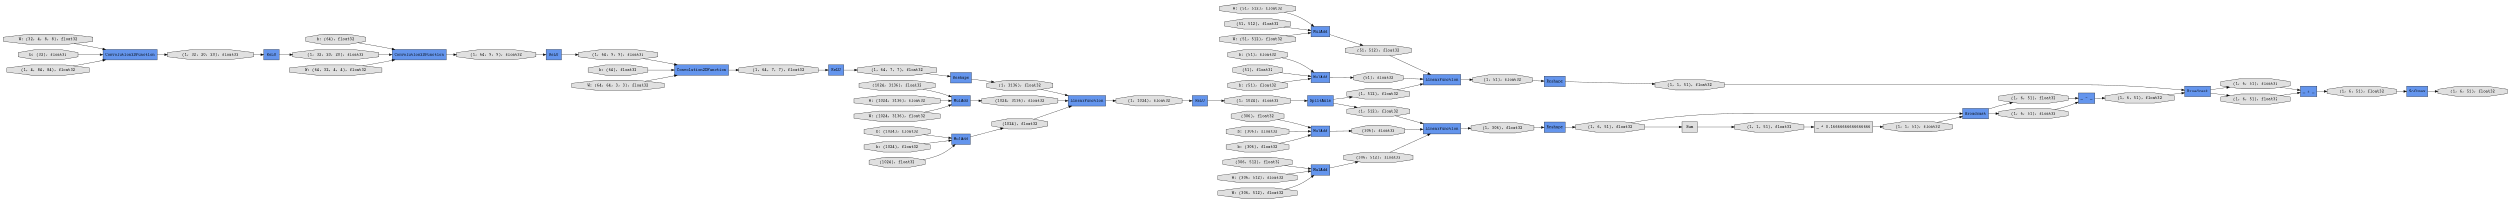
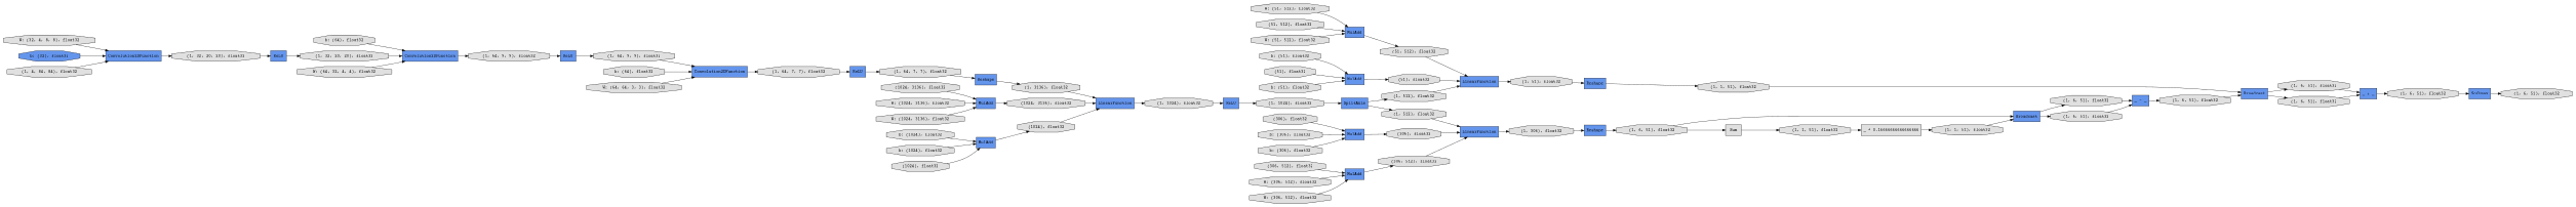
  digraph {
    fontname="Courier Prime"
    rankdir=LR
    node [fillcolor="#E0E0E0" fontname="Courier Prime" shape=octagon style=filled]
    edge [fontname="Courier Prime"]
    n1 [label="(1, 6, 51), float32"]
    n2 [fillcolor="#6495ED" label=Broadcast shape=record]
    n3 [label="(1, 6, 51), float32"]
    n4 [label="(1, 6, 51), float32"]
    n5 [label="(51, 512), float32"]
    n6 [fillcolor="#6495ED" label=MulAdd shape=record]
    n7 [label="(51, 512), float32"]
    n8 [fillcolor="#6495ED" label=LinearFunction shape=record]
    n9 [label="(1, 51), float32"]
    n10 [label="(1, 3136), float32"]
    n11 [fillcolor="#6495ED" label=LinearFunction shape=record]
    n12 [label="(1, 1024), float32"]
    n13 [label="(51), float32"]
    n14 [fillcolor="#6495ED" label=MulAdd shape=record]
    n15 [label="(51), float32"]
    n16 [fillcolor="#6495ED" label=Softmax shape=record]
    n17 [label="(1, 6, 51), float32"]
    n18 [fillcolor="#6495ED" label=ReLU shape=record]
    n19 [label="(1, 1024), float32"]
    n20 [fillcolor="#6495ED" label=SplitAxis shape=record]
    n21 [label="(1, 512), float32"]
    n22 [label="(1, 512), float32"]
    n23 [fillcolor="#6495ED" label="_ + _" shape=record]
    n24 [fillcolor="#6495ED" label=MulAdd shape=record]
    n25 [label="(306, 512), float32"]
    n26 [fillcolor="#6495ED" label=LinearFunction shape=record]
    n27 [fillcolor="#6495ED" label=Reshape shape=record]
    n28 [label="(1, 1, 51), float32"]
    n29 [fillcolor="#6495ED" label=MulAdd shape=record]
    n30 [label="(306), float32"]
    n31 [fillcolor="#6495ED" label="_ - _" shape=record]
    n32 [fillcolor="#6495ED" label=Convolution2DFunction shape=record]
    n33 [label="(1, 32, 20, 20), float32"]
    n34 [fillcolor="#6495ED" label=ReLU shape=record]
    n35 [fillcolor="#6495ED" label=Broadcast shape=record]
    n36 [label="(1, 6, 51), float32"]
    n37 [label="(1, 6, 51), float32"]
    n38 [label="(1, 306), float32"]
    n39 [label="(1, 6, 51), float32"]
    n40 [label="(306, 512), float32"]
    n41 [fillcolor="#6495ED" label=Reshape shape=record]
    n42 [label="_ * 0.16666666666666666" shape=record]
    n43 [label="(1, 1, 51), float32"]
    n44 [fillcolor="#6495ED" label=ReLU shape=record]
    n45 [label="(1, 64, 7, 7), float32"]
    n46 [fillcolor="#6495ED" label=Reshape shape=record]
    n47 [label="(306), float32"]
    n48 [label="(1, 6, 51), float32"]
    n49 [label=Sum shape=record]
    n50 [label="(1, 1, 51), float32"]
    n51 [label="W: (306, 512), float32"]
    n52 [fillcolor="#6495ED" label=Convolution2DFunction shape=record]
    n53 [label="(1, 64, 7, 7), float32"]
    n54 [fillcolor="#6495ED" label=ReLU shape=record]
    n55 [label="(1, 64, 9, 9), float32"]
    n56 [label="b: (64), float32"]
    n57 [label="b: (51), float32"]
    n58 [label="W: (32, 4, 8, 8), float32"]
    n59 [label="W: (64, 64, 3, 3), float32"]
    n60 [label="b: (306), float32"]
    n61 [label="W: (1024, 3136), float32"]
    n62 [fillcolor="#6495ED" label=MulAdd shape=record]
    n63 [label="(1024, 3136), float32"]
    n64 [label="b: (1024), float32"]
    n65 [fillcolor="#6495ED" label=MulAdd shape=record]
    n66 [label="(1024), float32"]
    n67 [label="b: (64), float32"]
    n68 [fillcolor="#6495ED" label=Convolution2DFunction shape=record]
    n69 [label="(1, 64, 9, 9), float32"]
    n70 [label="(1, 32, 20, 20), float32"]
    n71 [label="W: (306, 512), float32"]
    n72 [label="b: (306), float32"]
-   n73 [label="b: (32), float32"]
+   n73 [fillcolor="#6495ED" label="b: (32), float32"]
    n74 [label="W: (64, 32, 4, 4), float32"]
    n75 [label="(1, 4, 84, 84), float32"]
    n76 [label="W: (1024, 3136), float32"]
    n77 [label="W: (51, 512), float32"]
    n78 [label="(1024, 3136), float32"]
    n79 [label="b: (51), float32"]
    n80 [label="(1024), float32"]
    n81 [label="b: (1024), float32"]
    n82 [label="W: (51, 512), float32"]
    n1 -> n2
    n2 -> n3
    n2 -> n4
    n3 -> n23
    n4 -> n23
    n5 -> n6
    n6 -> n7
    n7 -> n8
    n8 -> n9
    n9 -> n27
    n10 -> n11
    n11 -> n12
    n12 -> n18
    n13 -> n14
    n14 -> n15
    n15 -> n8
    n16 -> n17
    n18 -> n19
    n19 -> n20
    n20 -> n21
    n20 -> n22
    n21 -> n26
    n22 -> n8
    n23 -> n39
    n24 -> n25
    n25 -> n26
    n26 -> n38
    n27 -> n28
    n28 -> n2
    n29 -> n30
    n30 -> n26
    n31 -> n1
    n32 -> n33
    n33 -> n34
    n34 -> n70
    n35 -> n36
    n35 -> n37
    n36 -> n31
    n37 -> n31
    n38 -> n41
    n39 -> n16
    n40 -> n24
    n41 -> n48
    n42 -> n43
    n43 -> n35
    n44 -> n45
    n45 -> n46
    n46 -> n10
    n47 -> n29
    n48 -> n35
    n48 -> n49
    n49 -> n50
    n50 -> n42
    n51 -> n24
    n52 -> n53
    n53 -> n44
    n54 -> n55
    n55 -> n52
    n56 -> n52
    n57 -> n14
    n58 -> n32
    n59 -> n52
    n60 -> n29
    n61 -> n62
    n62 -> n63
    n63 -> n11
    n64 -> n65
    n65 -> n66
    n66 -> n11
    n67 -> n68
    n68 -> n69
    n69 -> n54
    n70 -> n68
    n71 -> n24
    n72 -> n29
    n73 -> n32
    n74 -> n68
    n75 -> n32
    n76 -> n62
    n77 -> n6
    n78 -> n62
    n79 -> n14
    n80 -> n65
    n81 -> n65
    n82 -> n6
  }
